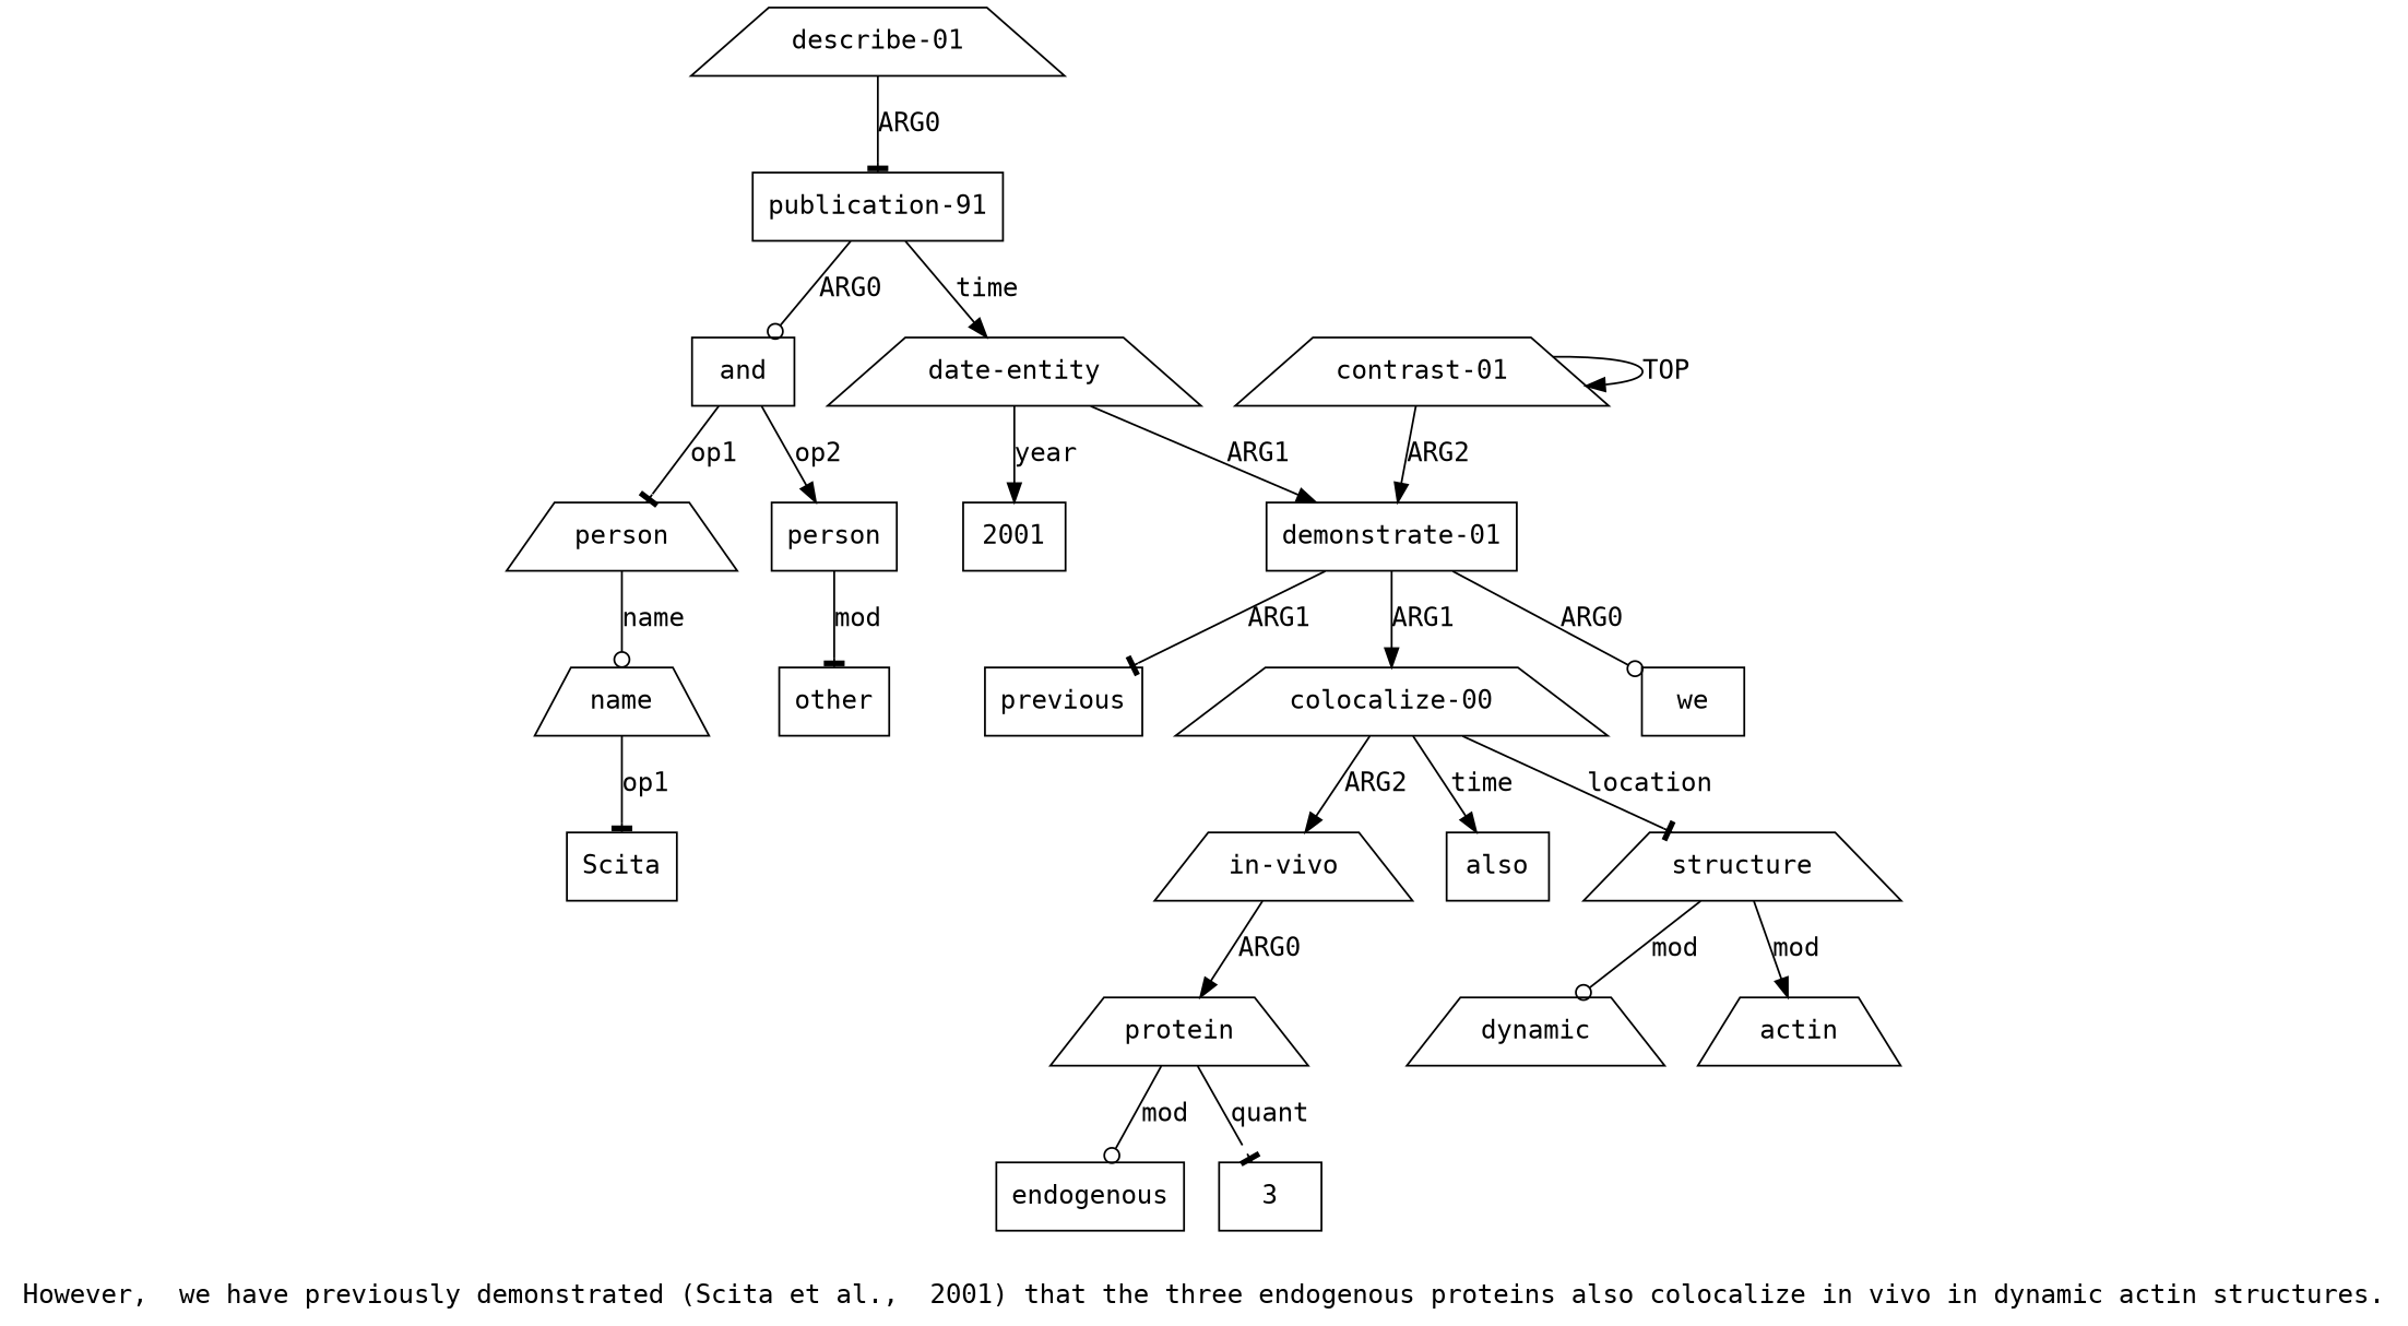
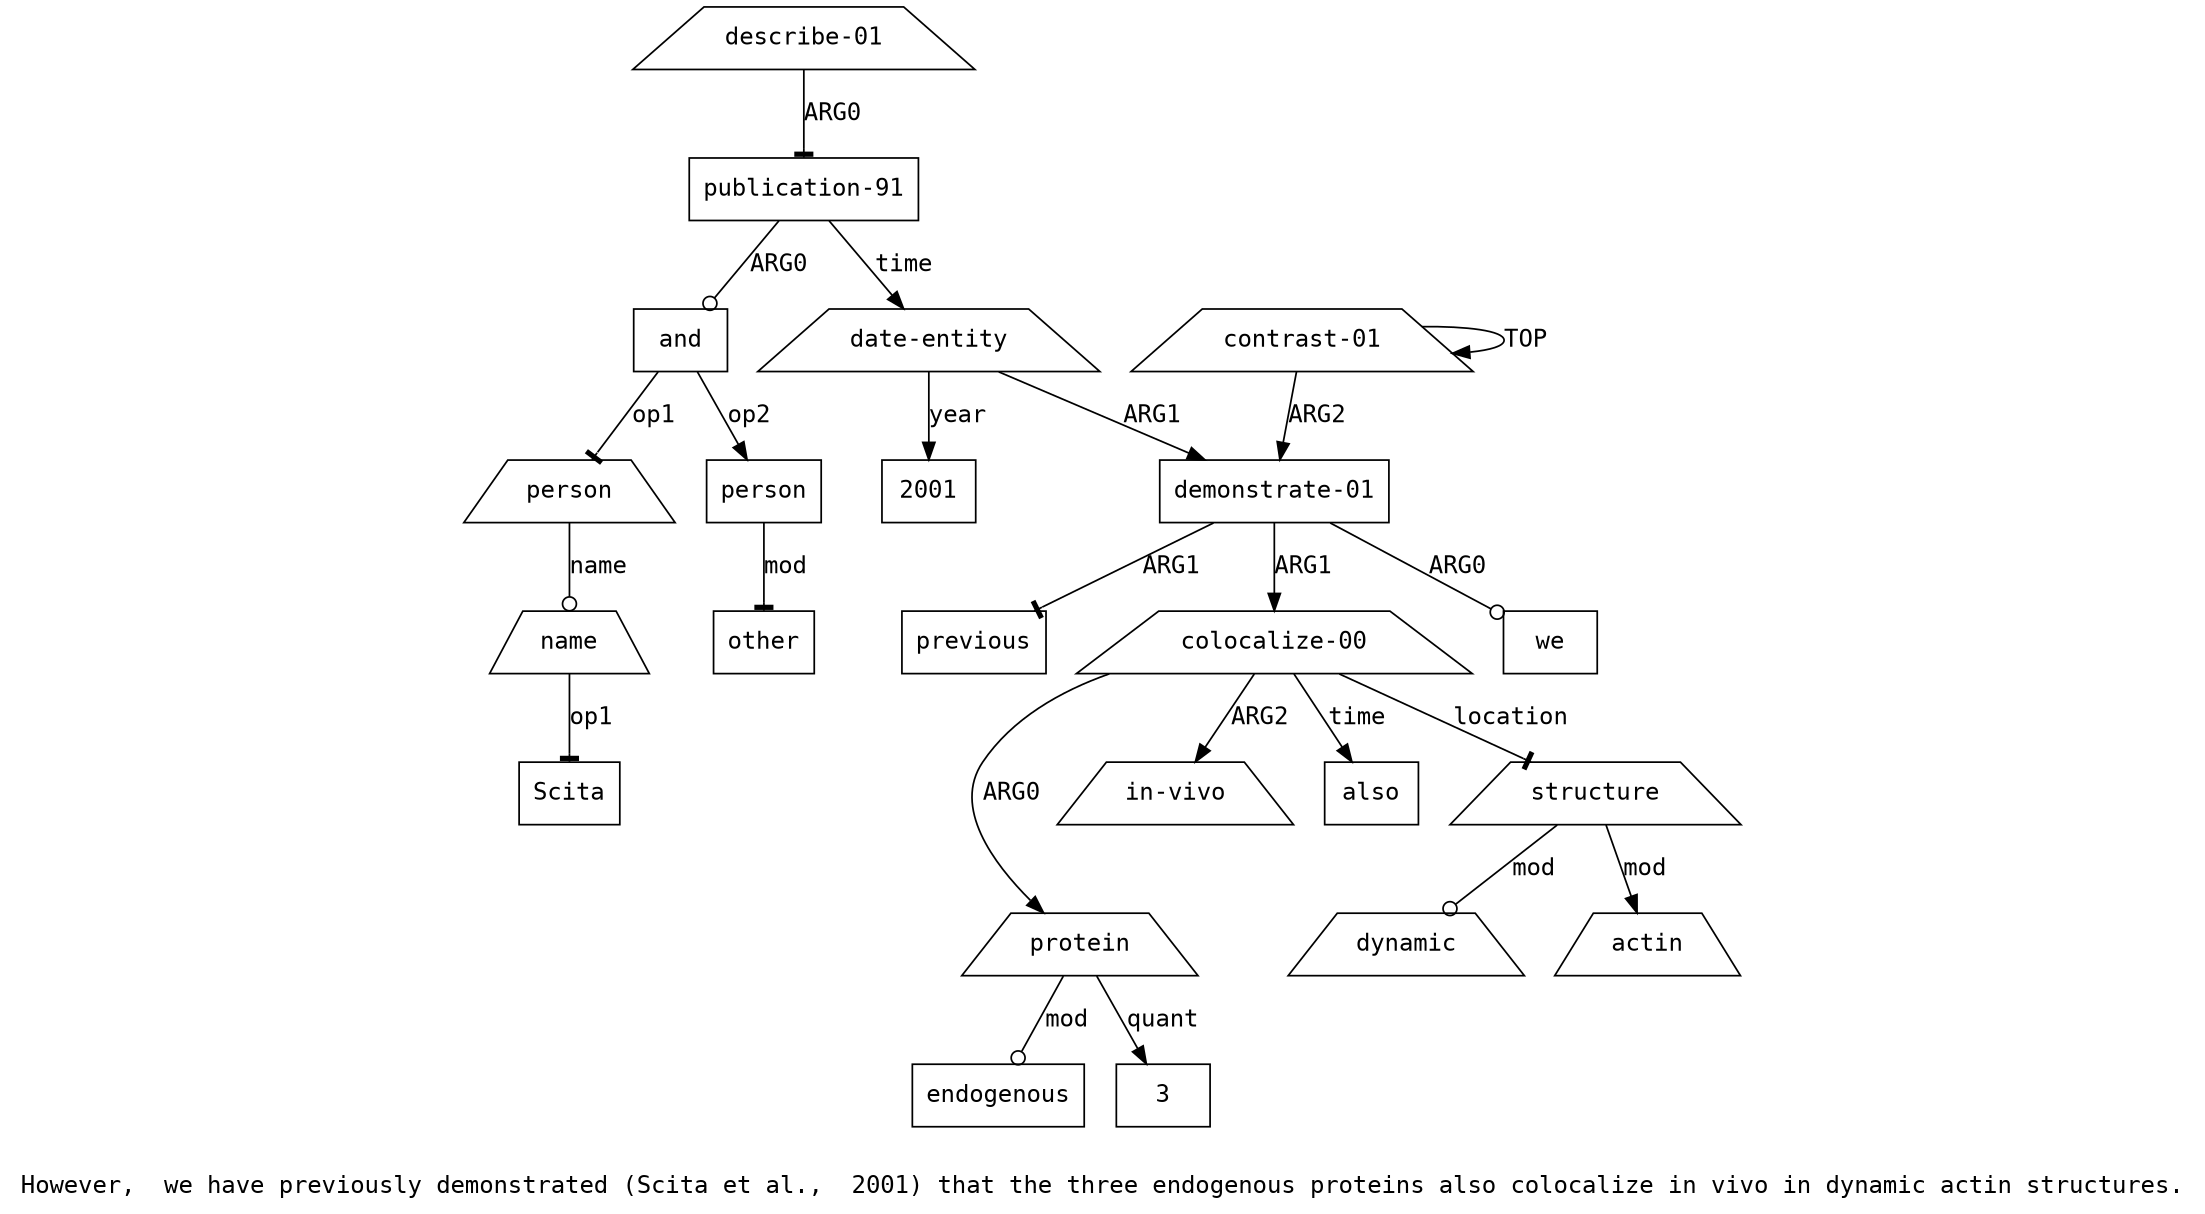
  digraph {
    fontname="DejaVu Sans Mono"
    label="However,  we have previously demonstrated (Scita et al.,  2001) that the three endogenous proteins also colocalize in vivo in dynamic actin structures."
    node [color=black fontname="DejaVu Sans Mono" gold_ind=-1 gold_label=person shape=box test_ind=-1 test_label=person]
    edge [arrowhead=normal color=black fontname="DejaVu Sans Mono" gold_label=mod test_label=mod]
    n1 [gold_ind=9 gold_label=dynamic label=dynamic shape=trapezium test_ind=9 test_label=dynamic]
    n2 [gold_ind=15 label=person shape=trapezium test_ind=15]
    n3 [gold_ind=16 gold_label=name label=name shape=trapezium test_ind=16 test_label=name]
    n4 [gold_label=Scita label=Scita test_label=Scita]
    n5 [gold_ind=14 gold_label=and label=and test_ind=14 test_label=and]
    n6 [gold_ind=17 label=person test_ind=17]
    n7 [gold_ind=18 gold_label=other label=other test_ind=18 test_label=other]
    n8 [gold_ind=11 gold_label=previous label=previous test_ind=11 test_label=previous]
    n9 [gold_ind=10 gold_label=actin label=actin shape=trapezium test_ind=10 test_label=actin]
    n10 [gold_ind=13 gold_label="publication-91" label="publication-91" test_ind=13 test_label="publication-91"]
    n11 [gold_ind=19 gold_label="date-entity" label="date-entity" shape=trapezium test_ind=19 test_label="date-entity"]
    n12 [gold_label=2001 label=2001 test_label=2001]
    n13 [gold_ind=1 gold_label="demonstrate-01" label="demonstrate-01" test_ind=1 test_label="demonstrate-01"]
    n14 [gold_ind=12 gold_label="describe-01" label="describe-01" shape=trapezium test_ind=12 test_label="describe-01"]
    n15 [gold_ind=3 gold_label="colocalize-00" label="colocalize-00" shape=trapezium test_ind=3 test_label="colocalize-00"]
    n16 [gold_ind=2 gold_label=we label=we test_ind=2 test_label=we]
    n17 [gold_ind=4 gold_label=protein label=protein shape=trapezium test_ind=4 test_label=protein]
    n18 [gold_ind=7 gold_label="in-vivo" label="in-vivo" shape=trapezium test_ind=7 test_label="in-vivo"]
    n19 [gold_ind=6 gold_label=also label=also test_ind=6 test_label=also]
    n20 [gold_ind=8 gold_label=structure label=structure shape=trapezium test_ind=8 test_label=structure]
    n21 [gold_ind=5 gold_label=endogenous label=endogenous test_ind=5 test_label=endogenous]
    n22 [gold_label=3 label=3 test_label=3]
    n23 [gold_ind=0 gold_label="contrast-01" label="contrast-01" shape=trapezium test_ind=0 test_label="contrast-01"]
    n2 -> n3 [arrowhead=odot gold_label=name label=name test_label=name]
    n3 -> n4 [arrowhead=tee gold_label=op1 label=op1 test_label=op1]
    n5 -> n2 [arrowhead=tee gold_label=op1 label=op1 test_label=op1]
    n5 -> n6 [gold_label=op2 label=op2 test_label=op2]
    n6 -> n7 [arrowhead=tee label=mod]
    n10 -> n5 [arrowhead=odot gold_label=ARG0 label=ARG0 test_label=ARG0]
    n10 -> n11 [gold_label=time label=time test_label=time]
    n11 -> n12 [gold_label=year label=year test_label=year]
    n11 -> n13 [gold_label=ARG1 label=ARG1 test_label=ARG1]
    n13 -> n8 [arrowhead=tee gold_label=time label=ARG1 test_label=time]
    n13 -> n15 [gold_label=ARG1 label=ARG1 test_label=ARG1]
    n13 -> n16 [arrowhead=odot gold_label=ARG0 label=ARG0 test_label=ARG0]
    n14 -> n10 [arrowhead=tee gold_label=ARG0 label=ARG0 test_label=ARG0]
-   n18 -> n17 [gold_label=ARG0 label=ARG0 test_label=ARG0]
+   n15 -> n17 [gold_label=ARG0 label=ARG0 test_label=ARG0]
    n15 -> n18 [gold_label=manner label=ARG2 test_label=manner]
    n15 -> n19 [label=time]
    n15 -> n20 [arrowhead=tee gold_label=location label=location test_label=location]
    n17 -> n21 [arrowhead=odot label=mod]
-   n17 -> n22 [arrowhead=tee gold_label=quant label=quant test_label=quant]
+   n17 -> n22 [gold_label=quant label=quant test_label=quant]
    n20 -> n1 [arrowhead=odot label=mod]
    n20 -> n9 [label=mod]
    n23 -> n13 [gold_label=ARG2 label=ARG2 test_label=ARG2]
    n23 -> n23 [gold_label=TOP label=TOP test_label=TOP]
  }
